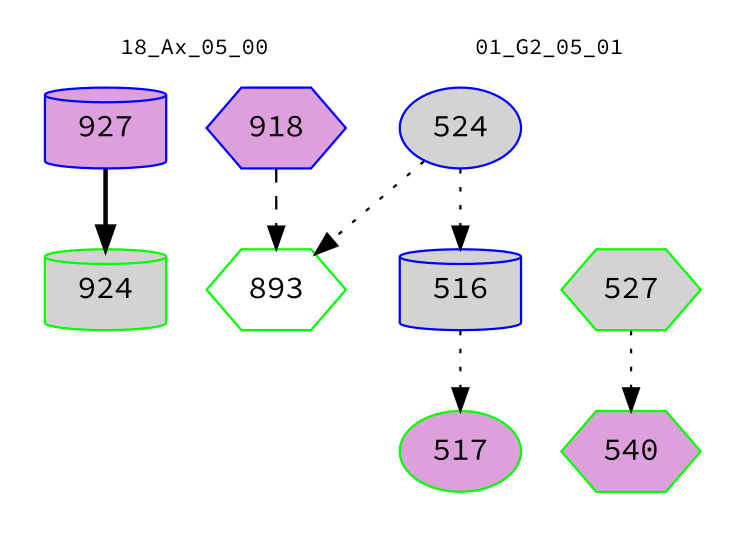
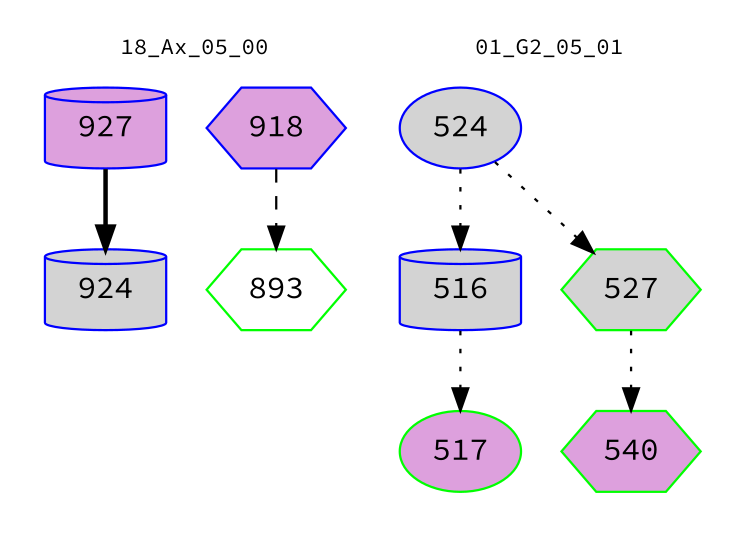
  digraph {
    fontname="Source Code Pro"
    node [color=blue fillcolor=plum fontname="Source Code Pro" shape=hexagon style=filled]
    edge [color=black fontname="Source Code Pro" style=dotted]
    n1 [label=918]
    n2 [label=927 shape=cylinder]
    n3 [color=green fillcolor=white label=893]
-   n4 [color=green fillcolor=lightgrey label=924 shape=cylinder]
+   n4 [fillcolor=lightgrey label=924 shape=cylinder]
    n5 [fillcolor=lightgrey label=524 shape=ellipse]
    n6 [fillcolor=lightgrey label=516 shape=cylinder]
    n7 [color=green fillcolor=lightgrey label=527]
    n8 [color=green label=517 shape=ellipse]
    n9 [color=green label=540]
    subgraph cluster_1 {
      color=white
      fontsize=10
      label="18_Ax_05_00"
      n1
      n2
      n3
      n4
    }
    subgraph cluster_2 {
      color=white
      fontsize=10
      label="01_G2_05_01"
      n5
      n6
      n7
      n8
      n9
    }
    n1 -> n3 [style=dashed]
    n2 -> n4 [style=bold]
    n5 -> n6
-   n5 -> n3
+   n5 -> n7
    n6 -> n8
    n7 -> n9
  }
